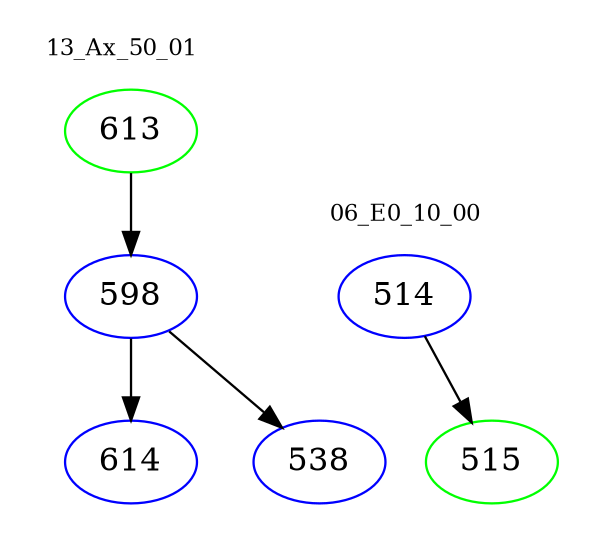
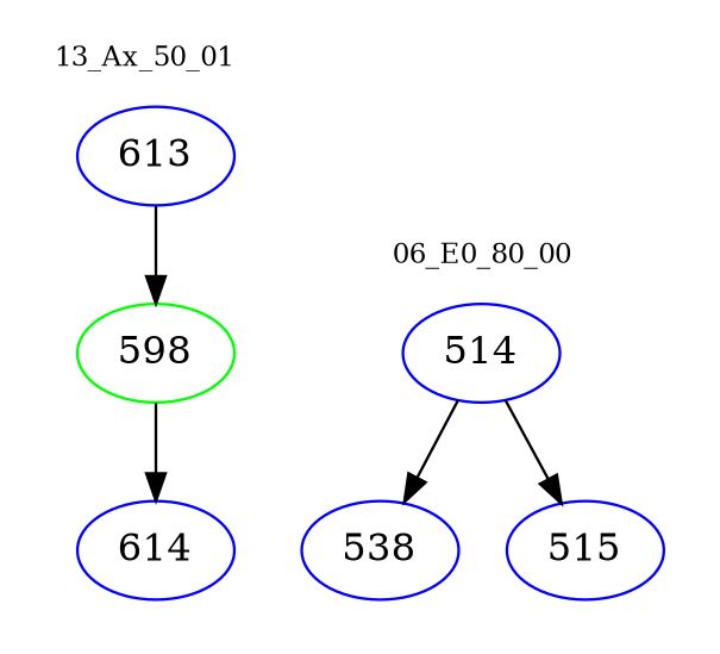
  digraph {
    node [color=blue]
    edge [color=black]
-   n1 [color=green label=613]
-   n2 [label=598]
+   n1 [label=613]
+   n2 [color=green label=598]
    n3 [label=614]
    n4 [label=514]
-   n5 [color=green label=515]
+   n5 [label=515]
    n6 [label=538]
    subgraph cluster_1 {
      color=white
      fontsize=10
      label="13_Ax_50_01"
      n1
      n2
      n3
    }
    subgraph cluster_2 {
      color=white
      fontsize=10
-     label="06_E0_10_00"
+     label="06_E0_80_00"
      n4
      n5
      n6
    }
    n1 -> n2
    n2 -> n3
    n4 -> n5
-   n2 -> n6
+   n4 -> n6
  }
